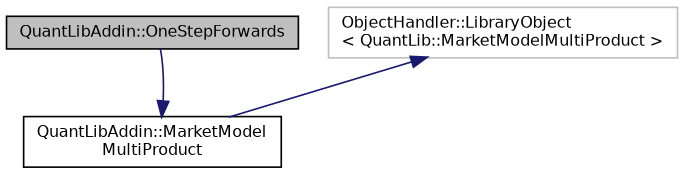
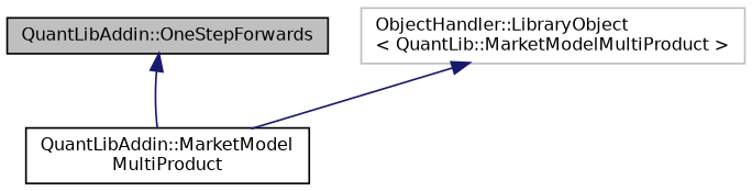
  digraph {
    node [color=black fillcolor=white fontname=Helvetica fontsize=10 shape=record style=filled]
    edge [color=midnightblue dir=back fontname=Helvetica fontsize=10 labelfontname=Helvetica labelfontsize=10 style=solid]
    n1 [fillcolor=grey75 fontcolor=black height=0.2 label="QuantLibAddin::OneStepForwards" width=0.4]
    n2 [height=0.2 label="QuantLibAddin::MarketModel\lMultiProduct" width=0.4]
    n3 [color=grey75 height=0.2 label="ObjectHandler::LibraryObject\l\< QuantLib::MarketModelMultiProduct \>" width=0.4]
-   n2 -> n1
+   n1 -> n2
    n3 -> n2
  }
